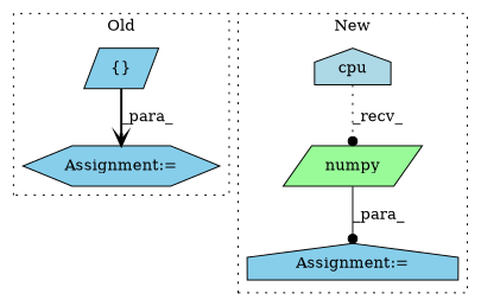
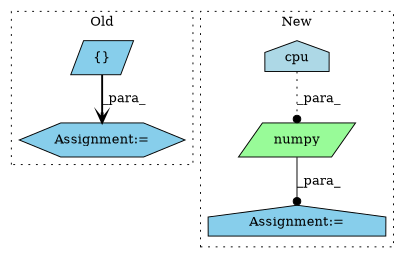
  digraph {
    node [a=7 l=1 shape=parallelogram style=filled fillcolor=skyblue]
    edge [arrowhead=dot]
    n1 [a=4 l="1,1" label="{}" s="2529,2531"]
    n2 [label="Assignment:=" s=2506 shape=hexagon]
    n3 [a=32 l=5 label=cpu s=2701 shape=house fillcolor=lightblue]
    n4 [a=32 l=7 label=numpy s=2707 fillcolor=palegreen]
    n5 [label="Assignment:=" s=2641 shape=house]
    subgraph cluster_1 {
      label=Old
      style=dotted
      n1
      n2
    }
    subgraph cluster_2 {
      label=New
      style=dotted
      n3
      n4
      n5
    }
    n1 -> n2 [label=_para_ style=bold arrowhead=vee]
-   n3 -> n4 [label=_recv_ style=dotted]
+   n3 -> n4 [label=_para_ style=dotted]
    n4 -> n5 [label=_para_ style=solid]
  }
